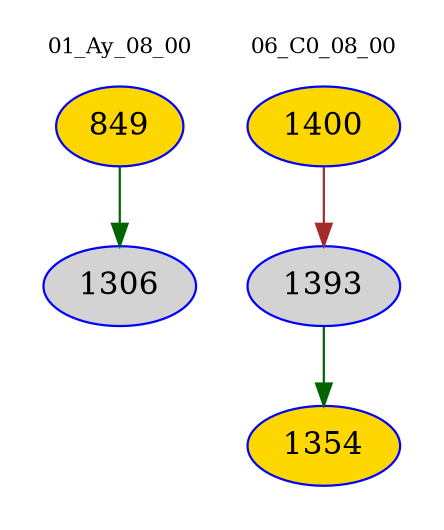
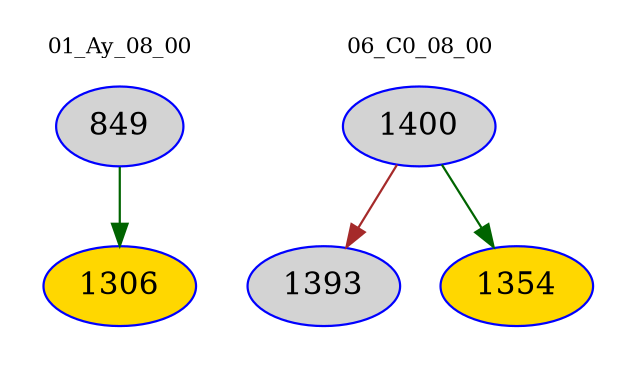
  digraph {
    node [color=blue fillcolor=gold style=filled]
    edge [color=darkgreen]
-   n1 [label=849]
-   n2 [fillcolor=lightgrey label=1306]
+   n1 [fillcolor=lightgrey label=849]
+   n2 [label=1306]
    n3 [fillcolor=lightgrey label=1393]
    n4 [label=1354]
-   n5 [label=1400]
+   n5 [fillcolor=lightgrey label=1400]
    subgraph cluster_1 {
      color=white
      fontsize=10
      label="01_Ay_08_00"
      n1
      n2
    }
    subgraph cluster_2 {
      color=white
      fontsize=10
      label="06_C0_08_00"
      n3
      n4
      n5
    }
    n1 -> n2
-   n3 -> n4
+   n5 -> n4
    n5 -> n3 [color=brown]
  }
